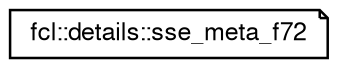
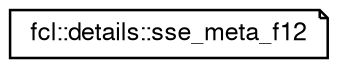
  digraph {
    rankdir=LR
-   n1 [color=black fillcolor=white fontname=FreeSans fontsize=10 height=0.2 label="fcl::details::sse_meta_f72" shape=note style=filled width=0.4]
+   n1 [color=black fillcolor=white fontname=FreeSans fontsize=10 height=0.2 label="fcl::details::sse_meta_f12" shape=note style=filled width=0.4]
  }
